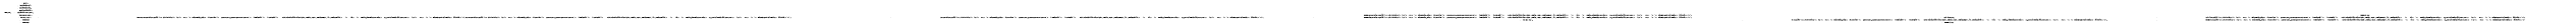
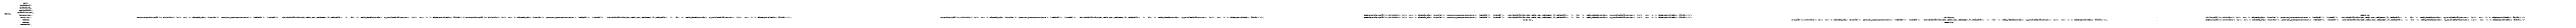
  digraph {
    rankdir=LR
    n1 [label=<(METHOD,process)<SUB>102</SUB>>]
    n2 [label=<(PARAM,this)<SUB>102</SUB>>]
    n3 [label=<(PARAM,final Exchange original)<SUB>172</SUB>>]
    n4 [label=<(PARAM,final Exchange exchange)<SUB>102</SUB>>]
    n5 [label=<(PARAM,final AsyncCallback callback)<SUB>102</SUB>>]
    n6 [label=<(PARAM,final Iterator&lt;Processor&gt; processors)<SUB>102</SUB>>]
    n7 [label=<(PARAM,AsyncProcessor processor)<SUB>102</SUB>>]
    n8 [label=<(BLOCK,&lt;empty&gt;,&lt;empty&gt;)<SUB>102</SUB>>]
    n9 [label=<(MODIFIER,PRIVATE)>]
    n10 [label=<(MODIFIER,VIRTUAL)>]
+   n11 [label=<(METHOD_RETURN,boolean)<SUB>102</SUB>>]
    n12 [label=<(RETURN,return processor.process(exchange, new AsyncCallback() {\012\012    public void done(boolean sync) {\012        if (sync) {\012            return;\012        }\012        Exchange nextExchange = exchange;\012        while (processors.hasNext()) {\012            AsyncProcessor processor = AsyncProcessorTypeConverter.convert(processors.next());\012            if (nextExchange.isFailed()) {\012                if (LOG.isDebugEnabled()) {\012                    LOG.debug(&quot;Mesage exchange has failed so breaking out of pipeline: &quot; + nextExchange + &quot; exception: &quot; + nextExchange.getException() + &quot; fault: &quot; + nextExchange.getFault(false));\012                }\012                break;\012            }\012            nextExchange = createNextExchange(processor, exchange);\012            sync = process(original, nextExchange, callback, processors, processor);\012            if (!sync) {\012                return;\012            }\012        }\012        ExchangeHelper.copyResults(original, nextExchange);\012        callback.done(false);\012    }\012});,return processor.process(exchange, new AsyncCallback() {\012\012    public void done(boolean sync) {\012        if (sync) {\012            return;\012        }\012        Exchange nextExchange = exchange;\012        while (processors.hasNext()) {\012            AsyncProcessor processor = AsyncProcessorTypeConverter.convert(processors.next());\012            if (nextExchange.isFailed()) {\012                if (LOG.isDebugEnabled()) {\012                    LOG.debug(&quot;Mesage exchange has failed so breaking out of pipeline: &quot; + nextExchange + &quot; exception: &quot; + nextExchange.getException() + &quot; fault: &quot; + nextExchange.getFault(false));\012                }\012                break;\012            }\012            nextExchange = createNextExchange(processor, exchange);\012            sync = process(original, nextExchange, callback, processors, processor);\012            if (!sync) {\012                return;\012            }\012        }\012        ExchangeHelper.copyResults(original, nextExchange);\012        callback.done(false);\012    }\012});)<SUB>103</SUB>>]
    n13 [label=<(process,process(exchange, new AsyncCallback() {\012\012    public void done(boolean sync) {\012        if (sync) {\012            return;\012        }\012        Exchange nextExchange = exchange;\012        while (processors.hasNext()) {\012            AsyncProcessor processor = AsyncProcessorTypeConverter.convert(processors.next());\012            if (nextExchange.isFailed()) {\012                if (LOG.isDebugEnabled()) {\012                    LOG.debug(&quot;Mesage exchange has failed so breaking out of pipeline: &quot; + nextExchange + &quot; exception: &quot; + nextExchange.getException() + &quot; fault: &quot; + nextExchange.getFault(false));\012                }\012                break;\012            }\012            nextExchange = createNextExchange(processor, exchange);\012            sync = process(original, nextExchange, callback, processors, processor);\012            if (!sync) {\012                return;\012            }\012        }\012        ExchangeHelper.copyResults(original, nextExchange);\012        callback.done(false);\012    }\012}))<SUB>103</SUB>>]
    n14 [label=<(IDENTIFIER,processor,process(exchange, new AsyncCallback() {\012\012    public void done(boolean sync) {\012        if (sync) {\012            return;\012        }\012        Exchange nextExchange = exchange;\012        while (processors.hasNext()) {\012            AsyncProcessor processor = AsyncProcessorTypeConverter.convert(processors.next());\012            if (nextExchange.isFailed()) {\012                if (LOG.isDebugEnabled()) {\012                    LOG.debug(&quot;Mesage exchange has failed so breaking out of pipeline: &quot; + nextExchange + &quot; exception: &quot; + nextExchange.getException() + &quot; fault: &quot; + nextExchange.getFault(false));\012                }\012                break;\012            }\012            nextExchange = createNextExchange(processor, exchange);\012            sync = process(original, nextExchange, callback, processors, processor);\012            if (!sync) {\012                return;\012            }\012        }\012        ExchangeHelper.copyResults(original, nextExchange);\012        callback.done(false);\012    }\012}))<SUB>103</SUB>>]
    n15 [label=<(IDENTIFIER,exchange,process(exchange, new AsyncCallback() {\012\012    public void done(boolean sync) {\012        if (sync) {\012            return;\012        }\012        Exchange nextExchange = exchange;\012        while (processors.hasNext()) {\012            AsyncProcessor processor = AsyncProcessorTypeConverter.convert(processors.next());\012            if (nextExchange.isFailed()) {\012                if (LOG.isDebugEnabled()) {\012                    LOG.debug(&quot;Mesage exchange has failed so breaking out of pipeline: &quot; + nextExchange + &quot; exception: &quot; + nextExchange.getException() + &quot; fault: &quot; + nextExchange.getFault(false));\012                }\012                break;\012            }\012            nextExchange = createNextExchange(processor, exchange);\012            sync = process(original, nextExchange, callback, processors, processor);\012            if (!sync) {\012                return;\012            }\012        }\012        ExchangeHelper.copyResults(original, nextExchange);\012        callback.done(false);\012    }\012}))<SUB>103</SUB>>]
    n16 [label=<(BLOCK,&lt;empty&gt;,&lt;empty&gt;)<SUB>103</SUB>>]
    n17 [label=<(&lt;operator&gt;.assignment,&lt;empty&gt;)>]
    n18 [label=<(&lt;init&gt;,new AsyncCallback() {\012\012    public void done(boolean sync) {\012        if (sync) {\012            return;\012        }\012        Exchange nextExchange = exchange;\012        while (processors.hasNext()) {\012            AsyncProcessor processor = AsyncProcessorTypeConverter.convert(processors.next());\012            if (nextExchange.isFailed()) {\012                if (LOG.isDebugEnabled()) {\012                    LOG.debug(&quot;Mesage exchange has failed so breaking out of pipeline: &quot; + nextExchange + &quot; exception: &quot; + nextExchange.getException() + &quot; fault: &quot; + nextExchange.getFault(false));\012                }\012                break;\012            }\012            nextExchange = createNextExchange(processor, exchange);\012            sync = process(original, nextExchange, callback, processors, processor);\012            if (!sync) {\012                return;\012            }\012        }\012        ExchangeHelper.copyResults(original, nextExchange);\012        callback.done(false);\012    }\012})<SUB>103</SUB>>]
    n19 [label=<(IDENTIFIER,$obj1,&lt;empty&gt;)>]
    n20 [label=<(IDENTIFIER,$obj1,&lt;empty&gt;)>]
    n21 [label=<(&lt;operator&gt;.alloc,new AsyncCallback() {\012\012    public void done(boolean sync) {\012        if (sync) {\012            return;\012        }\012        Exchange nextExchange = exchange;\012        while (processors.hasNext()) {\012            AsyncProcessor processor = AsyncProcessorTypeConverter.convert(processors.next());\012            if (nextExchange.isFailed()) {\012                if (LOG.isDebugEnabled()) {\012                    LOG.debug(&quot;Mesage exchange has failed so breaking out of pipeline: &quot; + nextExchange + &quot; exception: &quot; + nextExchange.getException() + &quot; fault: &quot; + nextExchange.getFault(false));\012                }\012                break;\012            }\012            nextExchange = createNextExchange(processor, exchange);\012            sync = process(original, nextExchange, callback, processors, processor);\012            if (!sync) {\012                return;\012            }\012        }\012        ExchangeHelper.copyResults(original, nextExchange);\012        callback.done(false);\012    }\012})<SUB>103</SUB>>]
    n22 [label=<(IDENTIFIER,$obj1,new AsyncCallback() {\012\012    public void done(boolean sync) {\012        if (sync) {\012            return;\012        }\012        Exchange nextExchange = exchange;\012        while (processors.hasNext()) {\012            AsyncProcessor processor = AsyncProcessorTypeConverter.convert(processors.next());\012            if (nextExchange.isFailed()) {\012                if (LOG.isDebugEnabled()) {\012                    LOG.debug(&quot;Mesage exchange has failed so breaking out of pipeline: &quot; + nextExchange + &quot; exception: &quot; + nextExchange.getException() + &quot; fault: &quot; + nextExchange.getFault(false));\012                }\012                break;\012            }\012            nextExchange = createNextExchange(processor, exchange);\012            sync = process(original, nextExchange, callback, processors, processor);\012            if (!sync) {\012                return;\012            }\012        }\012        ExchangeHelper.copyResults(original, nextExchange);\012        callback.done(false);\012    }\012})>]
    n1 -> n2
    n1 -> n3
    n1 -> n4
    n1 -> n5
    n1 -> n6
    n1 -> n7
    n1 -> n8
    n1 -> n9
    n1 -> n10
+   n1 -> n11
    n8 -> n12
    n12 -> n13
    n13 -> n14
    n13 -> n15
    n13 -> n16
    n16 -> n17
    n16 -> n18
    n16 -> n19
    n17 -> n20
    n17 -> n21
    n18 -> n22
  }
